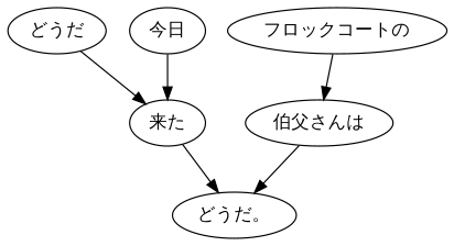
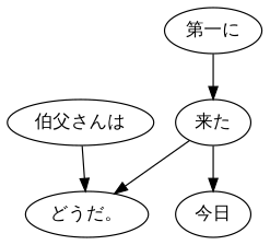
  digraph {
    fontname="Liberation Serif"
    node [fontname="Liberation Serif"]
    edge [fontname="Liberation Serif"]
-   n1 [label="どうだ"]
+   n1 [label="第一に"]
    n2 [label="来た"]
    n3 [label="どうだ。"]
    n4 [label="今日"]
-   n5 [label="フロックコートの"]
    n6 [label="伯父さんは"]
    n1 -> n2
    n2 -> n3
-   n4 -> n2
-   n5 -> n6
+   n2 -> n4
    n6 -> n3
  }
